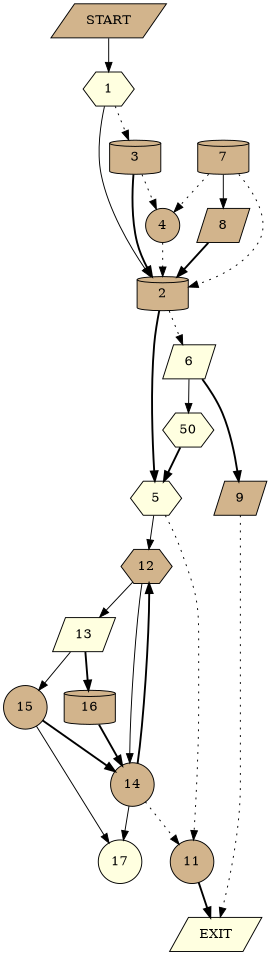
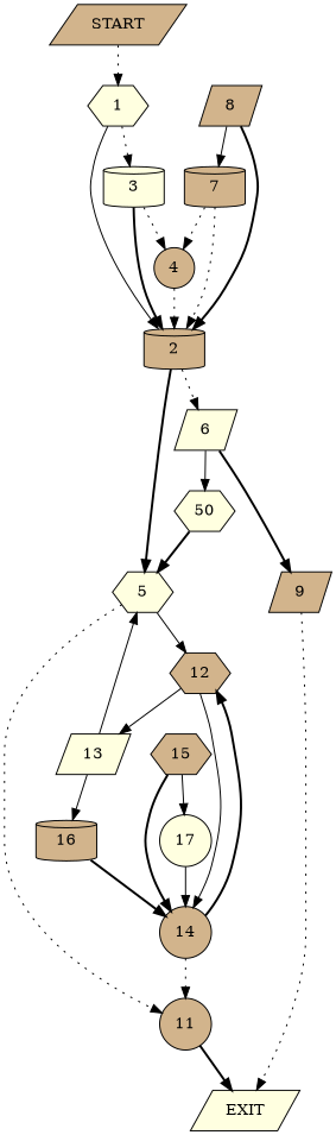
  digraph {
    node [fillcolor=tan shape=parallelogram style=filled]
    edge [style=solid]
    n1 [label=START]
    1 [fillcolor=lightyellow shape=hexagon]
    2 [shape=cylinder]
-   3 [shape=cylinder]
+   3 [fillcolor=lightyellow shape=cylinder]
    n5 [fillcolor=lightyellow label=EXIT]
    5 [fillcolor=lightyellow shape=hexagon]
    6 [fillcolor=lightyellow]
    4 [shape=circle]
    11 [shape=circle]
    12 [shape=hexagon]
    9
    n12 [fillcolor=lightyellow label=50 shape=hexagon]
    7 [shape=cylinder]
    8
    13 [fillcolor=lightyellow]
    14 [shape=circle]
-   15 [shape=circle]
+   15 [shape=hexagon]
    16 [shape=cylinder]
    17 [fillcolor=lightyellow shape=circle]
-   n1 -> 1
+   n1 -> 1 [style=dotted]
    1 -> 2
    1 -> 3 [style=dotted]
    2 -> 5 [style=bold]
    2 -> 6 [style=dotted]
    3 -> 2 [style=bold]
    3 -> 4 [style=dotted]
    5 -> 11 [style=dotted]
    5 -> 12
    6 -> 9 [style=bold]
    6 -> n12
    4 -> 2 [style=dotted]
    11 -> n5 [style=bold]
    12 -> 13
    12 -> 14
    9 -> n5 [style=dotted]
    n12 -> 5 [style=bold]
    7 -> 2 [style=dotted]
    7 -> 4 [style=dotted]
-   7 -> 8
+   8 -> 7
    8 -> 2 [style=bold]
-   13 -> 15
-   13 -> 16 [style=bold]
+   13 -> 5
+   13 -> 16
    14 -> 11 [style=dotted]
    14 -> 12 [style=bold]
    15 -> 14 [style=bold]
    15 -> 17
    16 -> 14 [style=bold]
-   14 -> 17
+   17 -> 14
  }
